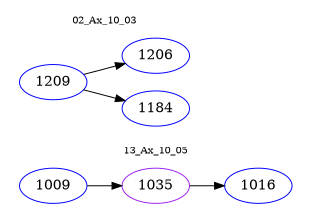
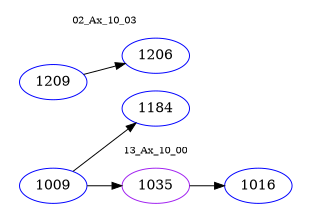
  digraph {
    rankdir=LR
    node [color=blue]
    edge [color=black]
    n1 [label=1209]
    n2 [label=1184]
    n3 [label=1206]
    n4 [label=1009]
    n5 [label=1016]
    n6 [color=purple label=1035]
    subgraph cluster_1 {
      color=white
      fontsize=10
      label="02_Ax_10_03"
      n1
      n2
      n3
    }
    subgraph cluster_2 {
      color=white
      fontsize=10
-     label="13_Ax_10_05"
+     label="13_Ax_10_00"
      n4
      n5
      n6
    }
-   n1 -> n2
+   n4 -> n2
    n1 -> n3
    n4 -> n6
    n6 -> n5
  }
